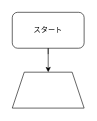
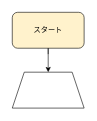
  <mxCell id="0" />
  <mxCell id="1" parent="0" />
- <mxCell id="2" value="スタート" style="rounded=1;whiteSpace=wrap;html=1;" vertex="1" parent="1"><mxGeometry x="20" y="20" width="120" height="60" as="geometry" /></mxCell>
+ <mxCell id="2" value="スタート" style="rounded=1;whiteSpace=wrap;html=1;fillColor=#fff2cc;" vertex="1" parent="1"><mxGeometry x="20" y="20" width="120" height="60" as="geometry" /></mxCell>
  <mxCell id="3" value="" style="endArrow=classic;html=1;rounded=0;" edge="1" parent="1"><mxGeometry width="50" height="50" relative="1" as="geometry"><mxPoint x="80" y="90" as="sourcePoint" /><mxPoint x="80" y="120" as="targetPoint" /><Array as="points"><mxPoint x="80" y="80" /><mxPoint x="80" y="90" /></Array></mxGeometry></mxCell>
  <mxCell id="4" value="" style="shape=trapezoid;perimeter=trapezoidPerimeter;whiteSpace=wrap;html=1;fixedSize=1;" vertex="1" parent="1"><mxGeometry x="20" y="120" width="120" height="60" as="geometry" /></mxCell>
